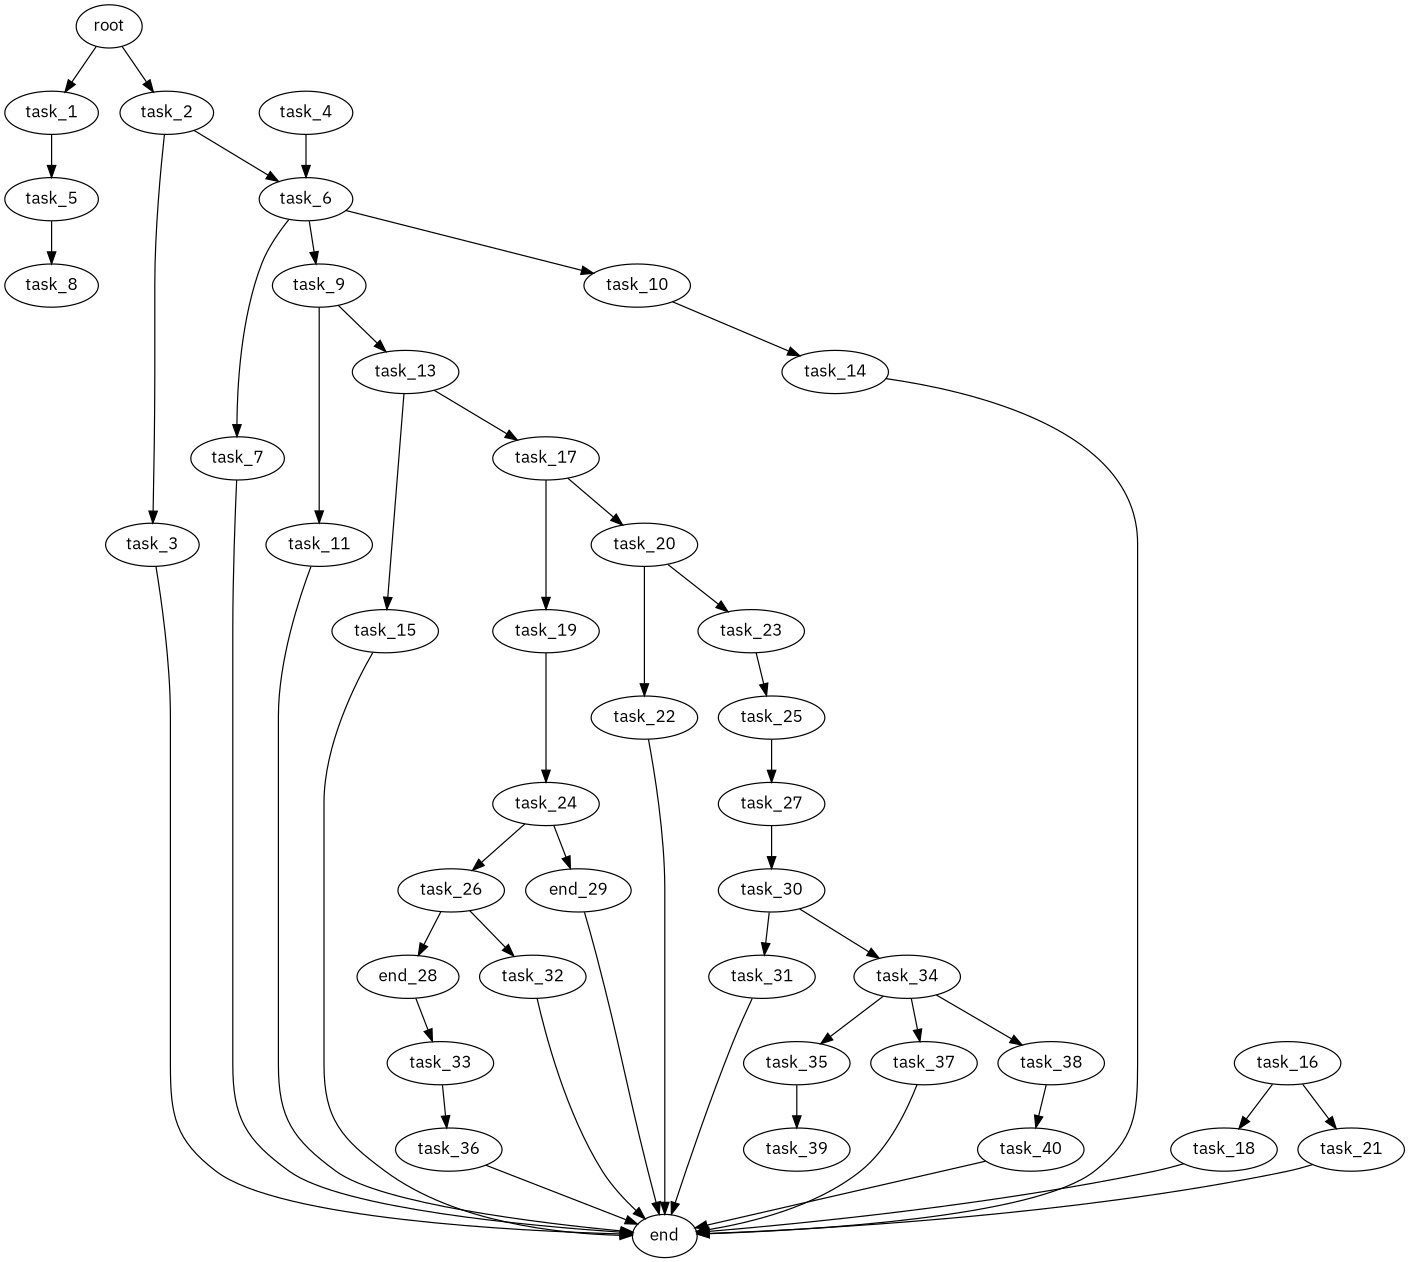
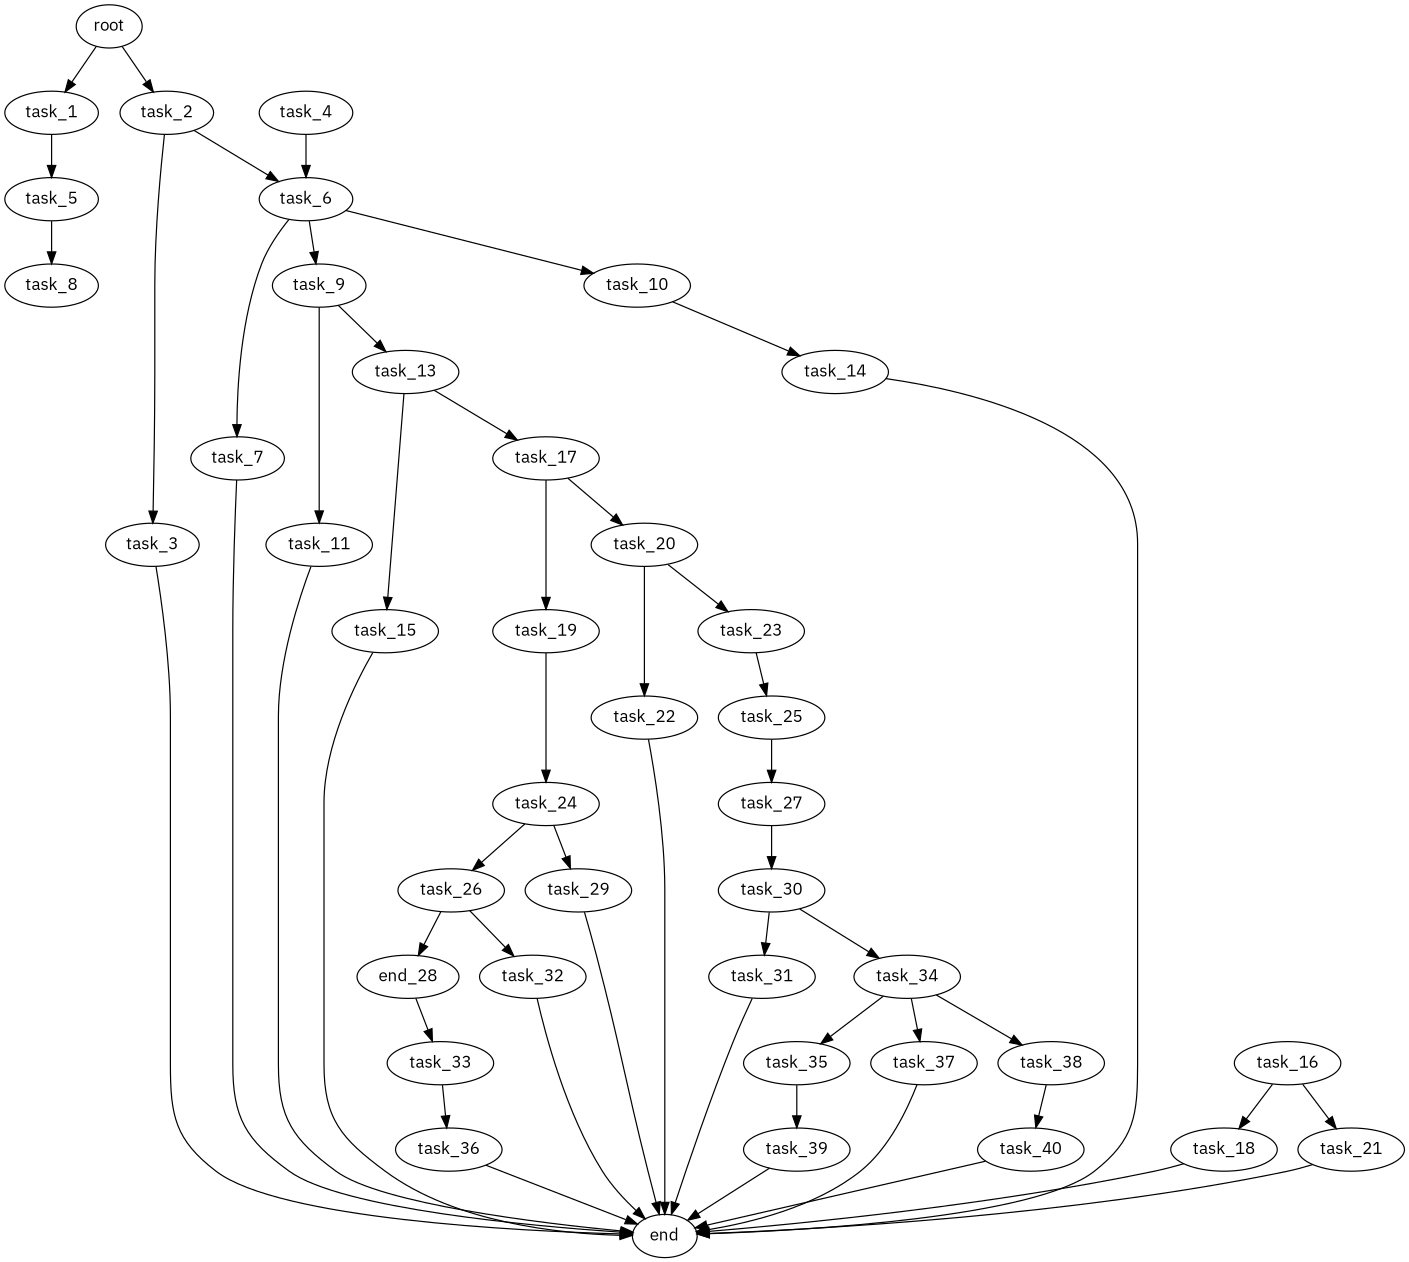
  digraph {
    fontname="IBM Plex Sans"
    node [fontname="IBM Plex Sans"]
    edge [fontname="IBM Plex Sans"]
    root
    task_1
    task_2
    task_5
    task_3
    task_6
    task_8
    end
    task_4
    task_7
    task_9
    task_10
    task_11
    task_13
    task_14
    task_15
    task_17
    task_16
    task_18
    task_21
    task_19
    task_20
    task_24
    task_22
    task_23
    task_26
-   task_29 [label=end_29]
+   task_29
    task_25
    task_27
    n30 [label=end_28]
    task_32
    task_30
    task_33
    task_31
    task_34
    task_36
    task_35
    task_37
    task_38
    task_39
    task_40
    root -> task_1
    root -> task_2
    task_1 -> task_5
    task_2 -> task_3
    task_2 -> task_6
    task_5 -> task_8
    task_3 -> end
    task_6 -> task_7
    task_6 -> task_9
    task_6 -> task_10
    task_4 -> task_6
    task_7 -> end
    task_9 -> task_11
    task_9 -> task_13
    task_10 -> task_14
    task_11 -> end
    task_13 -> task_15
    task_13 -> task_17
    task_14 -> end
    task_15 -> end
    task_17 -> task_19
    task_17 -> task_20
    task_16 -> task_18
    task_16 -> task_21
    task_18 -> end
    task_21 -> end
    task_19 -> task_24
    task_20 -> task_22
    task_20 -> task_23
    task_24 -> task_26
    task_24 -> task_29
    task_22 -> end
    task_23 -> task_25
    task_26 -> n30
    task_26 -> task_32
    task_29 -> end
    task_25 -> task_27
    task_27 -> task_30
    n30 -> task_33
    task_32 -> end
    task_30 -> task_31
    task_30 -> task_34
    task_33 -> task_36
    task_31 -> end
    task_34 -> task_35
    task_34 -> task_37
    task_34 -> task_38
    task_36 -> end
    task_35 -> task_39
    task_37 -> end
    task_38 -> task_40
+   task_39 -> end
    task_40 -> end
  }
